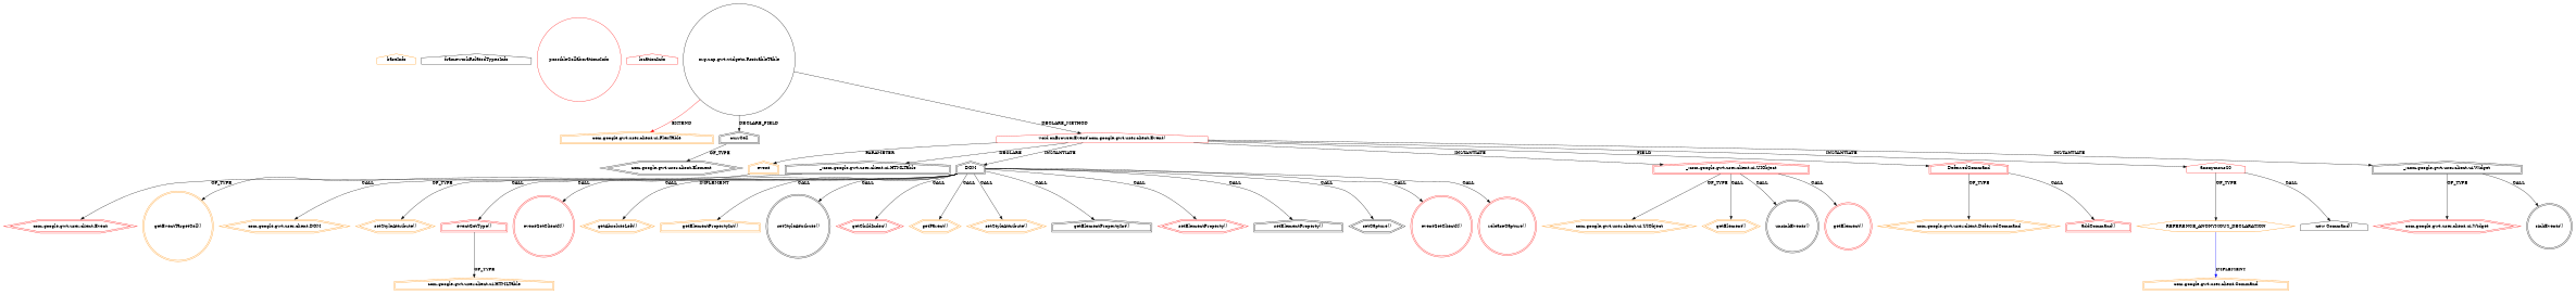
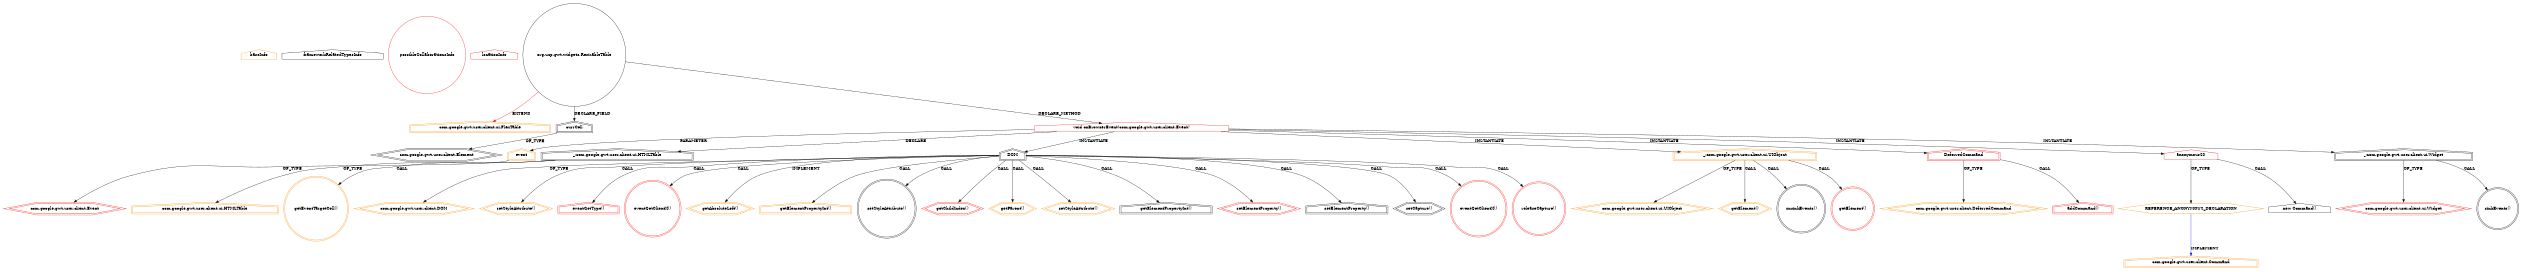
  digraph {
    node [color=darkorange shape=house isFrameworkType=true vertexType=INSIDE_CALL peripheries=2]
    baseInfo [category=extension_graph graphId=2966 isAnonymous=false possibleRelation=true isFrameworkType="" vertexType="" peripheries=""]
    frameworkRelatedTypesInfo [0="com.google.gwt.user.client.ui.FlexTable" color=black isFrameworkType="" vertexType="" peripheries=""]
    possibleCollaborationsInfo [0="2966~CLIENT_METHOD_DECLARATION-INSTANTIATION-~com.google.gwt.user.client.ui.FlexTable ~com.google.gwt.user.client.Command ~false~true" color=red shape=circle isFrameworkType="" vertexType="" peripheries=""]
    locationInfo [color=red contextSignature=ResizableTable filePath="/hmiguellima-ugat/ugat-master/src/org/ucp/gwt/widgets/ResizableTable.java" graphId=2966 projectName="hmiguellima-ugat" isFrameworkType="" vertexType="" peripheries=""]
    n5 [color=black isFrameworkType=false label="org.ucp.gwt.widgets.ResizableTable" shape=circle vertexType=ROOT_CLIENT_CLASS_DECLARATION peripheries=""]
    n6 [label="com.google.gwt.user.client.ui.FlexTable" vertexType=FRAMEWORK_CLASS_TYPE]
    n7 [color=black label=currCell vertexType=FIELD_DECLARATION]
    n8 [color=red isFrameworkType=false label="void onBrowserEvent(com.google.gwt.user.client.Event)" vertexType=CLIENT_METHOD_DECLARATION peripheries=""]
    n9 [color=black label="com.google.gwt.user.client.Element" shape=hexagon vertexType=FRAMEWORK_CLASS_TYPE]
    n10 [label=event vertexType=PARAMETER_DECLARATION]
    n11 [color=black label="_:com.google.gwt.user.client.ui.HTMLTable" vertexType=VARIABLE_EXPRESION]
    n12 [color=black label=DOM vertexType=VARIABLE_EXPRESION]
-   n13 [color=red label="_:com.google.gwt.user.client.ui.UIObject" vertexType=VARIABLE_EXPRESION]
+   n13 [label="_:com.google.gwt.user.client.ui.UIObject" vertexType=VARIABLE_EXPRESION]
    n14 [color=red label=DeferredCommand vertexType=VARIABLE_EXPRESION]
    n15 [color=red isFrameworkType=false label=anonymous20 vertexType=VARIABLE_EXPRESION peripheries=""]
    n16 [color=black label="_:com.google.gwt.user.client.ui.Widget" vertexType=VARIABLE_EXPRESION]
    n17 [color=red label="com.google.gwt.user.client.Event" shape=hexagon vertexType=FRAMEWORK_CLASS_TYPE]
    n18 [label="com.google.gwt.user.client.ui.HTMLTable" vertexType=FRAMEWORK_CLASS_TYPE]
    n19 [label="getEventTargetCell()" shape=circle]
    n20 [label="com.google.gwt.user.client.DOM" shape=hexagon vertexType=FRAMEWORK_CLASS_TYPE]
    n21 [label="setStyleAttribute()" shape=hexagon]
    n22 [color=red label="eventGetType()"]
    n23 [color=red label="eventGetClientX()" shape=circle]
    n24 [label="getAbsoluteLeft()" shape=hexagon]
    n25 [label="getElementPropertyInt()"]
    n26 [color=black label="setStyleAttribute()" shape=circle]
    n27 [color=red label="getChildIndex()" shape=hexagon]
    n28 [label="getParent()" shape=hexagon]
    n29 [label="setStyleAttribute()" shape=hexagon]
    n30 [color=black label="getElementPropertyInt()"]
    n31 [color=red label="setElementProperty()" shape=hexagon]
    n32 [color=black label="setElementProperty()"]
    n33 [color=black label="setCapture()" shape=hexagon]
    n34 [color=red label="eventGetClientX()" shape=circle]
    n35 [color=red label="releaseCapture()" shape=circle]
    n36 [label="com.google.gwt.user.client.ui.UIObject" shape=hexagon vertexType=FRAMEWORK_CLASS_TYPE]
    n37 [label="getElement()" shape=hexagon]
    n38 [color=black label="unsinkEvents()" shape=circle]
    n39 [color=red label="getElement()" shape=circle]
    n40 [label="com.google.gwt.user.client.DeferredCommand" shape=hexagon vertexType=FRAMEWORK_CLASS_TYPE]
    n41 [color=red label="addCommand()"]
    n42 [isFrameworkType=false label=REFERENCE_ANONYMOUS_DECLARATION shape=hexagon vertexType=REFERENCE_ANONYMOUS_DECLARATION peripheries=""]
    n43 [color=black isFrameworkType=false label="new Command()" vertexType=CONSTRUCTOR_CALL peripheries=""]
    n44 [color=red label="com.google.gwt.user.client.ui.Widget" shape=hexagon vertexType=FRAMEWORK_CLASS_TYPE]
    n45 [color=black label="sinkEvents()" shape=circle]
    n46 [label="com.google.gwt.user.client.Command" vertexType=FRAMEWORK_INTERFACE_TYPE]
    n5 -> n6 [color=red label=EXTEND]
    n5 -> n7 [label=DECLARE_FIELD]
    n5 -> n8 [label=DECLARE_METHOD]
    n7 -> n9 [label=OF_TYPE]
    n8 -> n10 [label=PARAMETER]
    n8 -> n11 [label=DECLARE]
    n8 -> n12 [label=INSTANTIATE]
    n8 -> n13 [label=INSTANTIATE]
-   n8 -> n14 [label=FIELD]
+   n8 -> n14 [label=INSTANTIATE]
    n8 -> n15 [label=INSTANTIATE]
    n8 -> n16 [label=INSTANTIATE]
    n10 -> n17 [label=OF_TYPE]
-   n22 -> n18 [label=OF_TYPE]
+   n11 -> n18 [label=OF_TYPE]
    n11 -> n19 [label=CALL]
    n12 -> n20 [label=OF_TYPE]
    n12 -> n21 [label=CALL]
    n12 -> n22 [label=CALL]
    n12 -> n23 [label=CALL]
    n12 -> n24 [label=IMPLEMENT]
    n12 -> n25 [label=CALL]
    n12 -> n26 [label=CALL]
    n12 -> n27 [label=CALL]
    n12 -> n28 [label=CALL]
    n12 -> n29 [label=CALL]
    n12 -> n30 [label=CALL]
    n12 -> n31 [label=CALL]
    n12 -> n32 [label=CALL]
    n12 -> n33 [label=CALL]
    n12 -> n34 [label=CALL]
    n12 -> n35 [label=CALL]
    n13 -> n36 [label=OF_TYPE]
    n13 -> n37 [label=CALL]
    n13 -> n38 [label=CALL]
    n13 -> n39 [label=CALL]
    n14 -> n40 [label=OF_TYPE]
    n14 -> n41 [label=CALL]
    n15 -> n42 [label=OF_TYPE]
    n15 -> n43 [label=CALL]
    n16 -> n44 [label=OF_TYPE]
    n16 -> n45 [label=CALL]
    n42 -> n46 [color=blue label=IMPLEMENT]
  }
